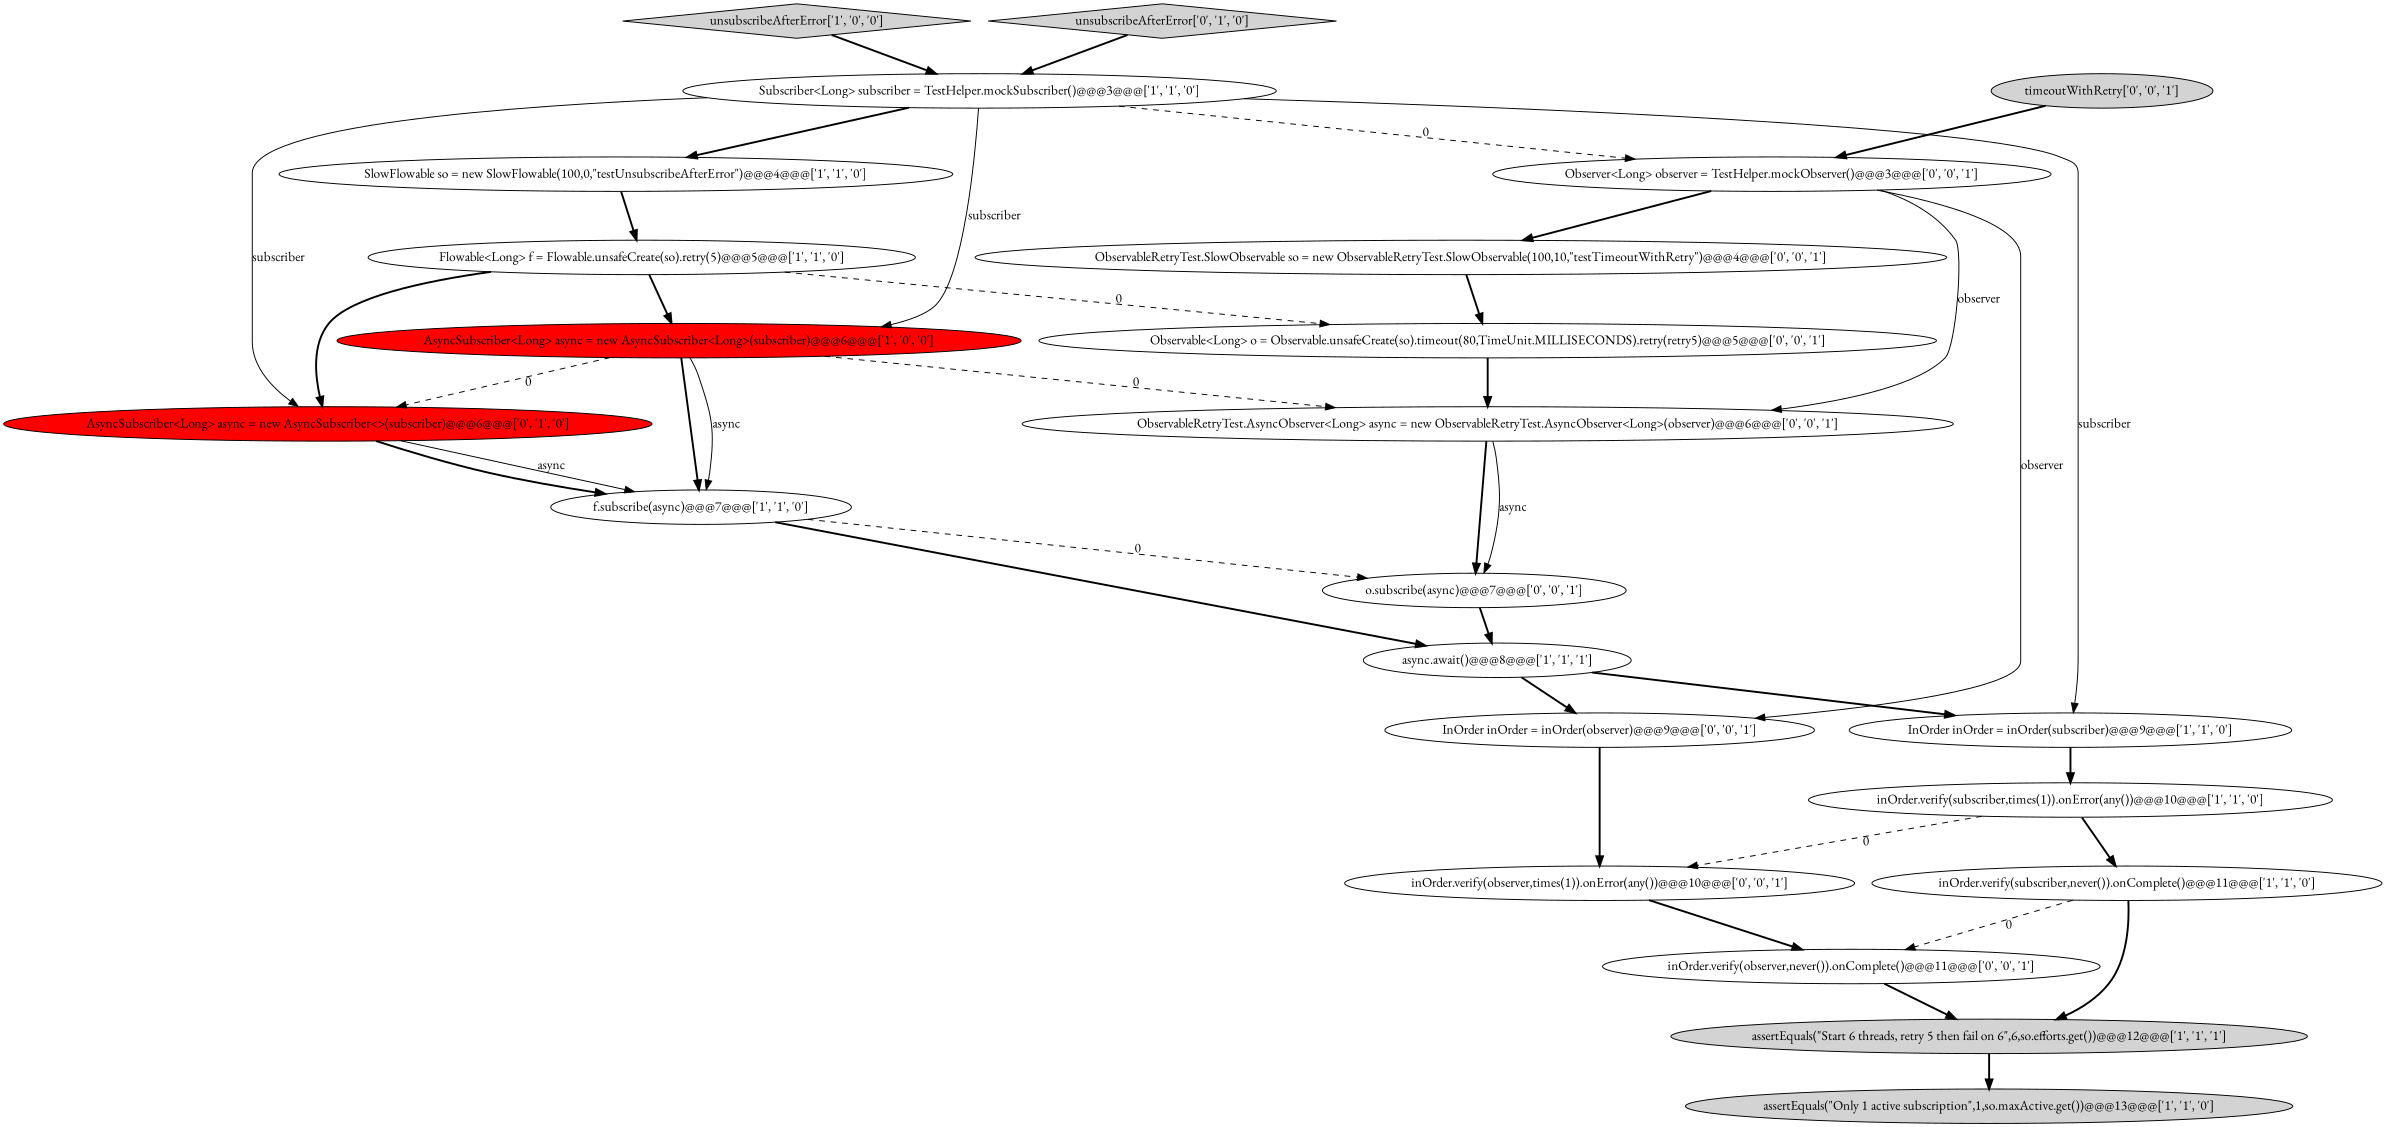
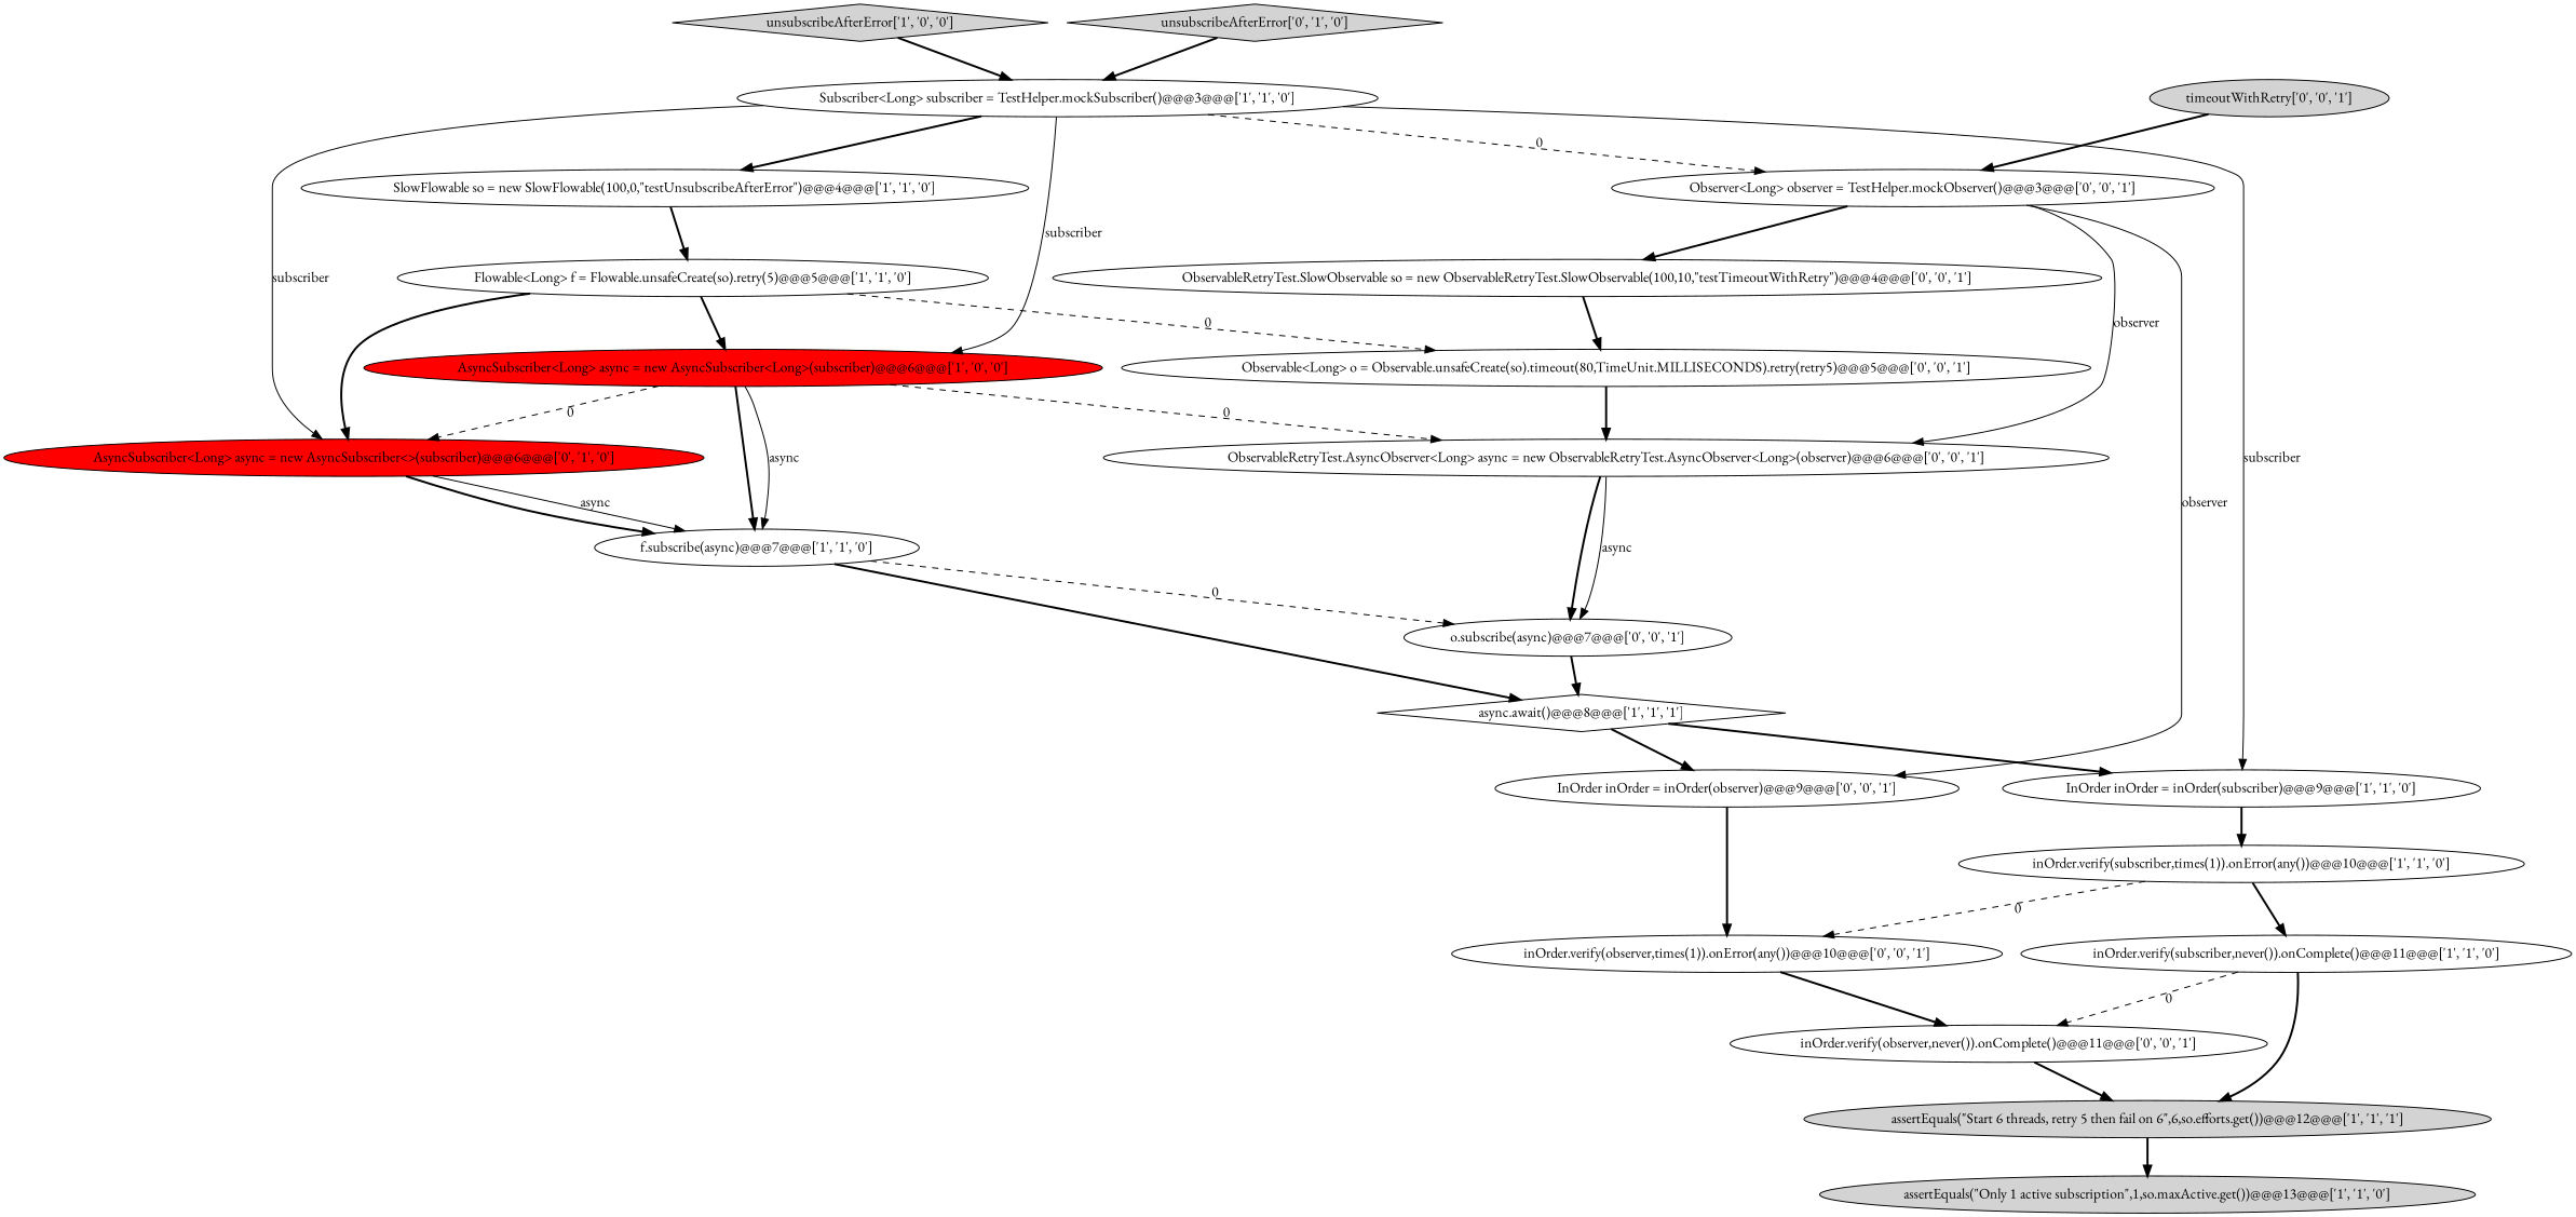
  digraph {
    fontname="EB Garamond"
    node [fillcolor=white fontname="EB Garamond" shape=ellipse style=filled]
    edge [fontname="EB Garamond" style=bold]
    n1 [fillcolor=lightgray label="unsubscribeAfterError['1', '0', '0']" shape=diamond]
    n2 [label="Subscriber<Long> subscriber = TestHelper.mockSubscriber()@@@3@@@['1', '1', '0']"]
    n3 [fillcolor=red label="AsyncSubscriber<Long> async = new AsyncSubscriber<Long>(subscriber)@@@6@@@['1', '0', '0']"]
    n4 [fillcolor=red label="AsyncSubscriber<Long> async = new AsyncSubscriber<>(subscriber)@@@6@@@['0', '1', '0']"]
    n5 [label="InOrder inOrder = inOrder(subscriber)@@@9@@@['1', '1', '0']"]
    n6 [label="Observer<Long> observer = TestHelper.mockObserver()@@@3@@@['0', '0', '1']"]
    n7 [label="SlowFlowable so = new SlowFlowable(100,0,\"testUnsubscribeAfterError\")@@@4@@@['1', '1', '0']"]
    n8 [label="f.subscribe(async)@@@7@@@['1', '1', '0']"]
-   n9 [label="async.await()@@@8@@@['1', '1', '1']"]
+   n9 [label="async.await()@@@8@@@['1', '1', '1']" shape=diamond]
    n10 [label="o.subscribe(async)@@@7@@@['0', '0', '1']"]
    n11 [label="InOrder inOrder = inOrder(observer)@@@9@@@['0', '0', '1']"]
    n12 [label="ObservableRetryTest.AsyncObserver<Long> async = new ObservableRetryTest.AsyncObserver<Long>(observer)@@@6@@@['0', '0', '1']"]
    n13 [label="Flowable<Long> f = Flowable.unsafeCreate(so).retry(5)@@@5@@@['1', '1', '0']"]
    n14 [label="Observable<Long> o = Observable.unsafeCreate(so).timeout(80,TimeUnit.MILLISECONDS).retry(retry5)@@@5@@@['0', '0', '1']"]
    n15 [label="inOrder.verify(observer,times(1)).onError(any())@@@10@@@['0', '0', '1']"]
    n16 [label="inOrder.verify(observer,never()).onComplete()@@@11@@@['0', '0', '1']"]
    n17 [fillcolor=lightgray label="assertEquals(\"Start 6 threads, retry 5 then fail on 6\",6,so.efforts.get())@@@12@@@['1', '1', '1']"]
    n18 [label="inOrder.verify(subscriber,times(1)).onError(any())@@@10@@@['1', '1', '0']"]
    n19 [label="inOrder.verify(subscriber,never()).onComplete()@@@11@@@['1', '1', '0']"]
    n20 [fillcolor=lightgray label="unsubscribeAfterError['0', '1', '0']" shape=diamond]
    n21 [fillcolor=lightgray label="timeoutWithRetry['0', '0', '1']"]
    n22 [label="ObservableRetryTest.SlowObservable so = new ObservableRetryTest.SlowObservable(100,10,\"testTimeoutWithRetry\")@@@4@@@['0', '0', '1']"]
    n23 [fillcolor=lightgray label="assertEquals(\"Only 1 active subscription\",1,so.maxActive.get())@@@13@@@['1', '1', '0']"]
    n1 -> n2
    n2 -> n3 [label=subscriber style=solid]
    n2 -> n4 [label=subscriber style=solid]
    n2 -> n5 [label=subscriber style=solid]
    n2 -> n6 [label=0 style=dashed]
    n2 -> n7
    n3 -> n4 [label=0 style=dashed]
    n3 -> n8
    n3 -> n8 [label=async style=solid]
    n3 -> n12 [label=0 style=dashed]
    n4 -> n8 [label=async style=solid]
    n4 -> n8
    n5 -> n18
    n6 -> n11 [label=observer style=solid]
    n6 -> n12 [label=observer style=solid]
    n6 -> n22
    n7 -> n13
    n8 -> n9
    n8 -> n10 [label=0 style=dashed]
    n9 -> n5
    n9 -> n11
    n10 -> n9
    n11 -> n15
    n12 -> n10
    n12 -> n10 [label=async style=solid]
    n13 -> n3
    n13 -> n4
    n13 -> n14 [label=0 style=dashed]
    n14 -> n12
    n15 -> n16
    n16 -> n17
    n17 -> n23
    n18 -> n15 [label=0 style=dashed]
    n18 -> n19
    n19 -> n16 [label=0 style=dashed]
    n19 -> n17
    n20 -> n2
    n21 -> n6
    n22 -> n14
  }
